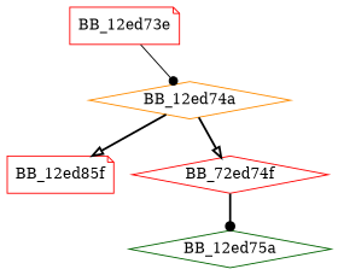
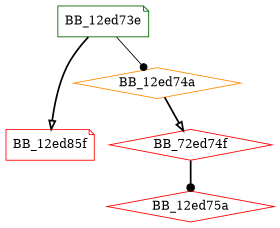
  digraph {
    node [color=darkgreen shape=diamond]
    edge [arrowhead=dot style=bold]
-   BB_12ed73e [color=red shape=note]
+   BB_12ed73e [shape=note]
    BB_12ed74a [color=darkorange]
    n3 [color=red label=BB_12ed85f shape=note]
    n4 [color=red label=BB_72ed74f]
-   BB_12ed75a
+   BB_12ed75a [color=red]
    BB_12ed73e -> BB_12ed74a [style=solid]
-   BB_12ed74a -> n3 [arrowhead=onormal]
+   BB_12ed73e -> n3 [arrowhead=onormal]
    BB_12ed74a -> n4 [arrowhead=onormal]
    n4 -> BB_12ed75a
  }
